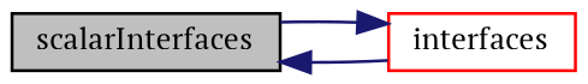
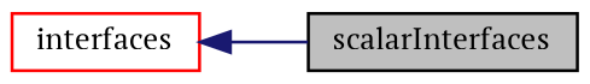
  digraph {
    rankdir=LR
    fontname="PT Serif"
    node [fontname="PT Serif" fontsize=10 shape=record]
    edge [color=midnightblue dir=back fontname="PT Serif" fontsize=10 labelfontname=FreeSans labelfontsize=10 style=solid]
    n1 [color=black fillcolor=grey75 fontcolor=black height=0.2 label=scalarInterfaces style=filled width=0.4]
    n2 [color=red height=0.2 label=interfaces width=0.4]
-   n1 -> n2
    n2 -> n1
  }
